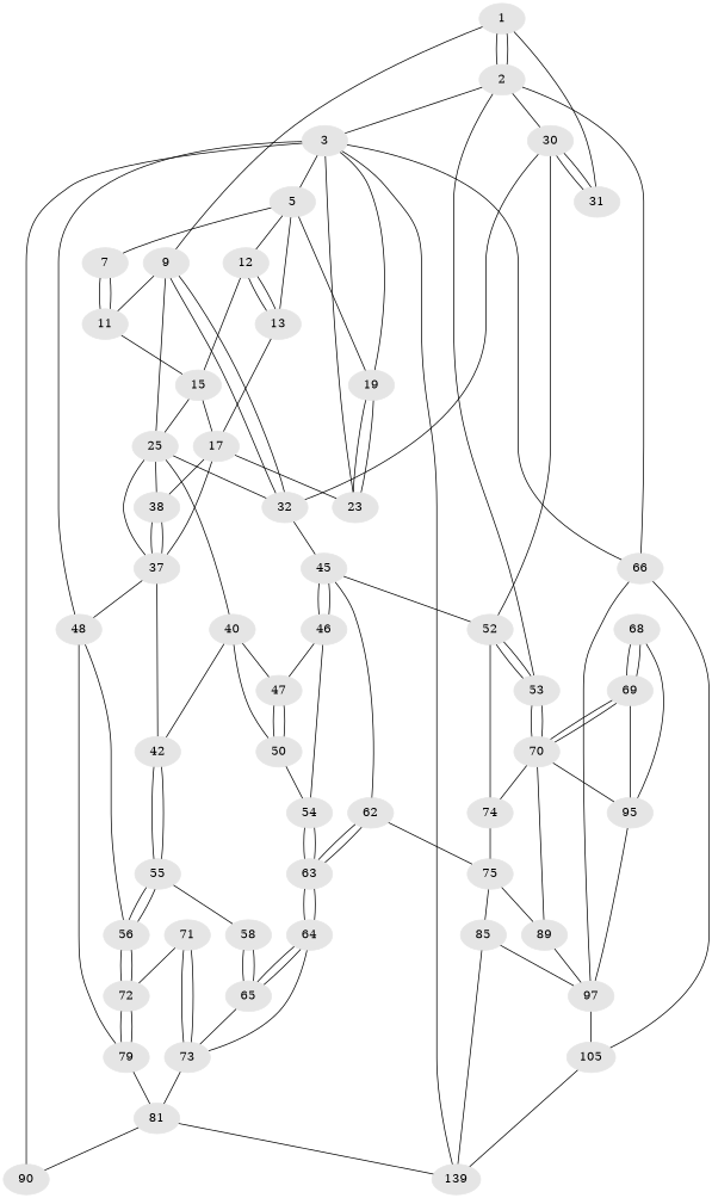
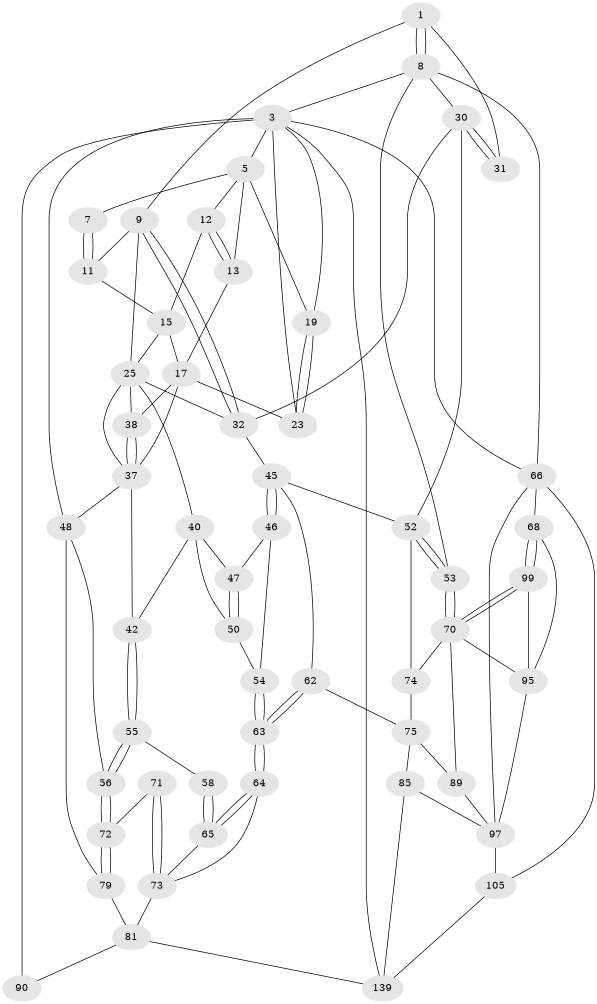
  graph {
    node [color=gray90 style=filled]
    1 [super="+8"]
-   2 [super="+29"]
+   2 [super="+29" label=8]
    9 [super="+10"]
    31
    3 [super="+4+92+24"]
    30 [super="+34"]
    53
    66 [super="+67"]
    11
    25 [super="+26+33"]
    32 [super="+36"]
    5 [super="+14+6"]
    19
    23
    48 [super="+57"]
    90 [super="+91+103"]
    n17 [label=139 super="+110"]
    52 [super="+60"]
    70 [super="+76"]
    68
    97 [super="+98"]
    105 [super="+108+106"]
    7
    12
    13
    56
    79
    15 [super="+16+20"]
    17 [super="+18"]
    n30 [label=38]
    37 [super="+39+38"]
    40 [super="+41"]
    45 [super="+61"]
    42
    47
    50
    74
    46
    62
    55 [super="+59"]
    54
    58
    65
    63
    75 [super="+84"]
    72
    81 [super="+93+82"]
    95 [super="+96"]
    89
    64
    71
    73 [super="+80"]
    85 [super="+86"]
-   69 [super="+94"]
+   69 [super="+94" label=99]
    1 -- 2
    1 -- 2
    1 -- 9
    1 -- 31
    2 -- 3
    2 -- 30
    2 -- 53
    2 -- 66
    9 -- 11
    9 -- 25
    9 -- 32
    9 -- 32
    3 -- 66
    3 -- 5
    3 -- 19
    3 -- 23
    3 -- 48 [weight=2]
    3 -- 90 [weight=2]
    3 -- n17
    30 -- 31 [weight=2]
    30 -- 31
    30 -- 32
    30 -- 52
    53 -- 70
    53 -- 70
+   66 -- 68
    66 -- 97
    66 -- 105 [weight=2]
    11 -- 15
    25 -- 32
    25 -- n30
    25 -- 37
    25 -- 40
    32 -- 45
    5 -- 19
    5 -- 7
    5 -- 12
    5 -- 13
    19 -- 23
    19 -- 23
    48 -- 56
    48 -- 79
    52 -- 53
    52 -- 53
    52 -- 74
    70 -- 74
    70 -- 95
    70 -- 89
    68 -- 95
    68 -- 69
    68 -- 69
    97 -- 105 [weight=2]
    105 -- n17
    7 -- 11
    7 -- 11
    12 -- 13
    12 -- 13
    12 -- 15
    13 -- 17
    56 -- 72
    56 -- 72
    79 -- 81
    15 -- 25
    15 -- 17 [weight=2]
    17 -- 23
    17 -- n30
    17 -- 37
    n30 -- 37
    n30 -- 37
    37 -- 48
    37 -- 42
    40 -- 42
    40 -- 47
    40 -- 50
    45 -- 52
    45 -- 46
    45 -- 46
    45 -- 62
    42 -- 55
    42 -- 55
    47 -- 50
    47 -- 50
    50 -- 54
    74 -- 75
    46 -- 47
    46 -- 54
    62 -- 63
    62 -- 63
    62 -- 75
    55 -- 56
    55 -- 56
    55 -- 58
    54 -- 63
    54 -- 63
    58 -- 65
    58 -- 65
    65 -- 73
    63 -- 64
    63 -- 64
    75 -- 89
    75 -- 85
    72 -- 79
    72 -- 79
    81 -- 90
    81 -- n17
    95 -- 97
    89 -- 97
    64 -- 65
    64 -- 65
    64 -- 73
    71 -- 72
    71 -- 73
    71 -- 73
    73 -- 81
    85 -- n17
    85 -- 97
    69 -- 70
    69 -- 70
    69 -- 95 [weight=2]
  }
